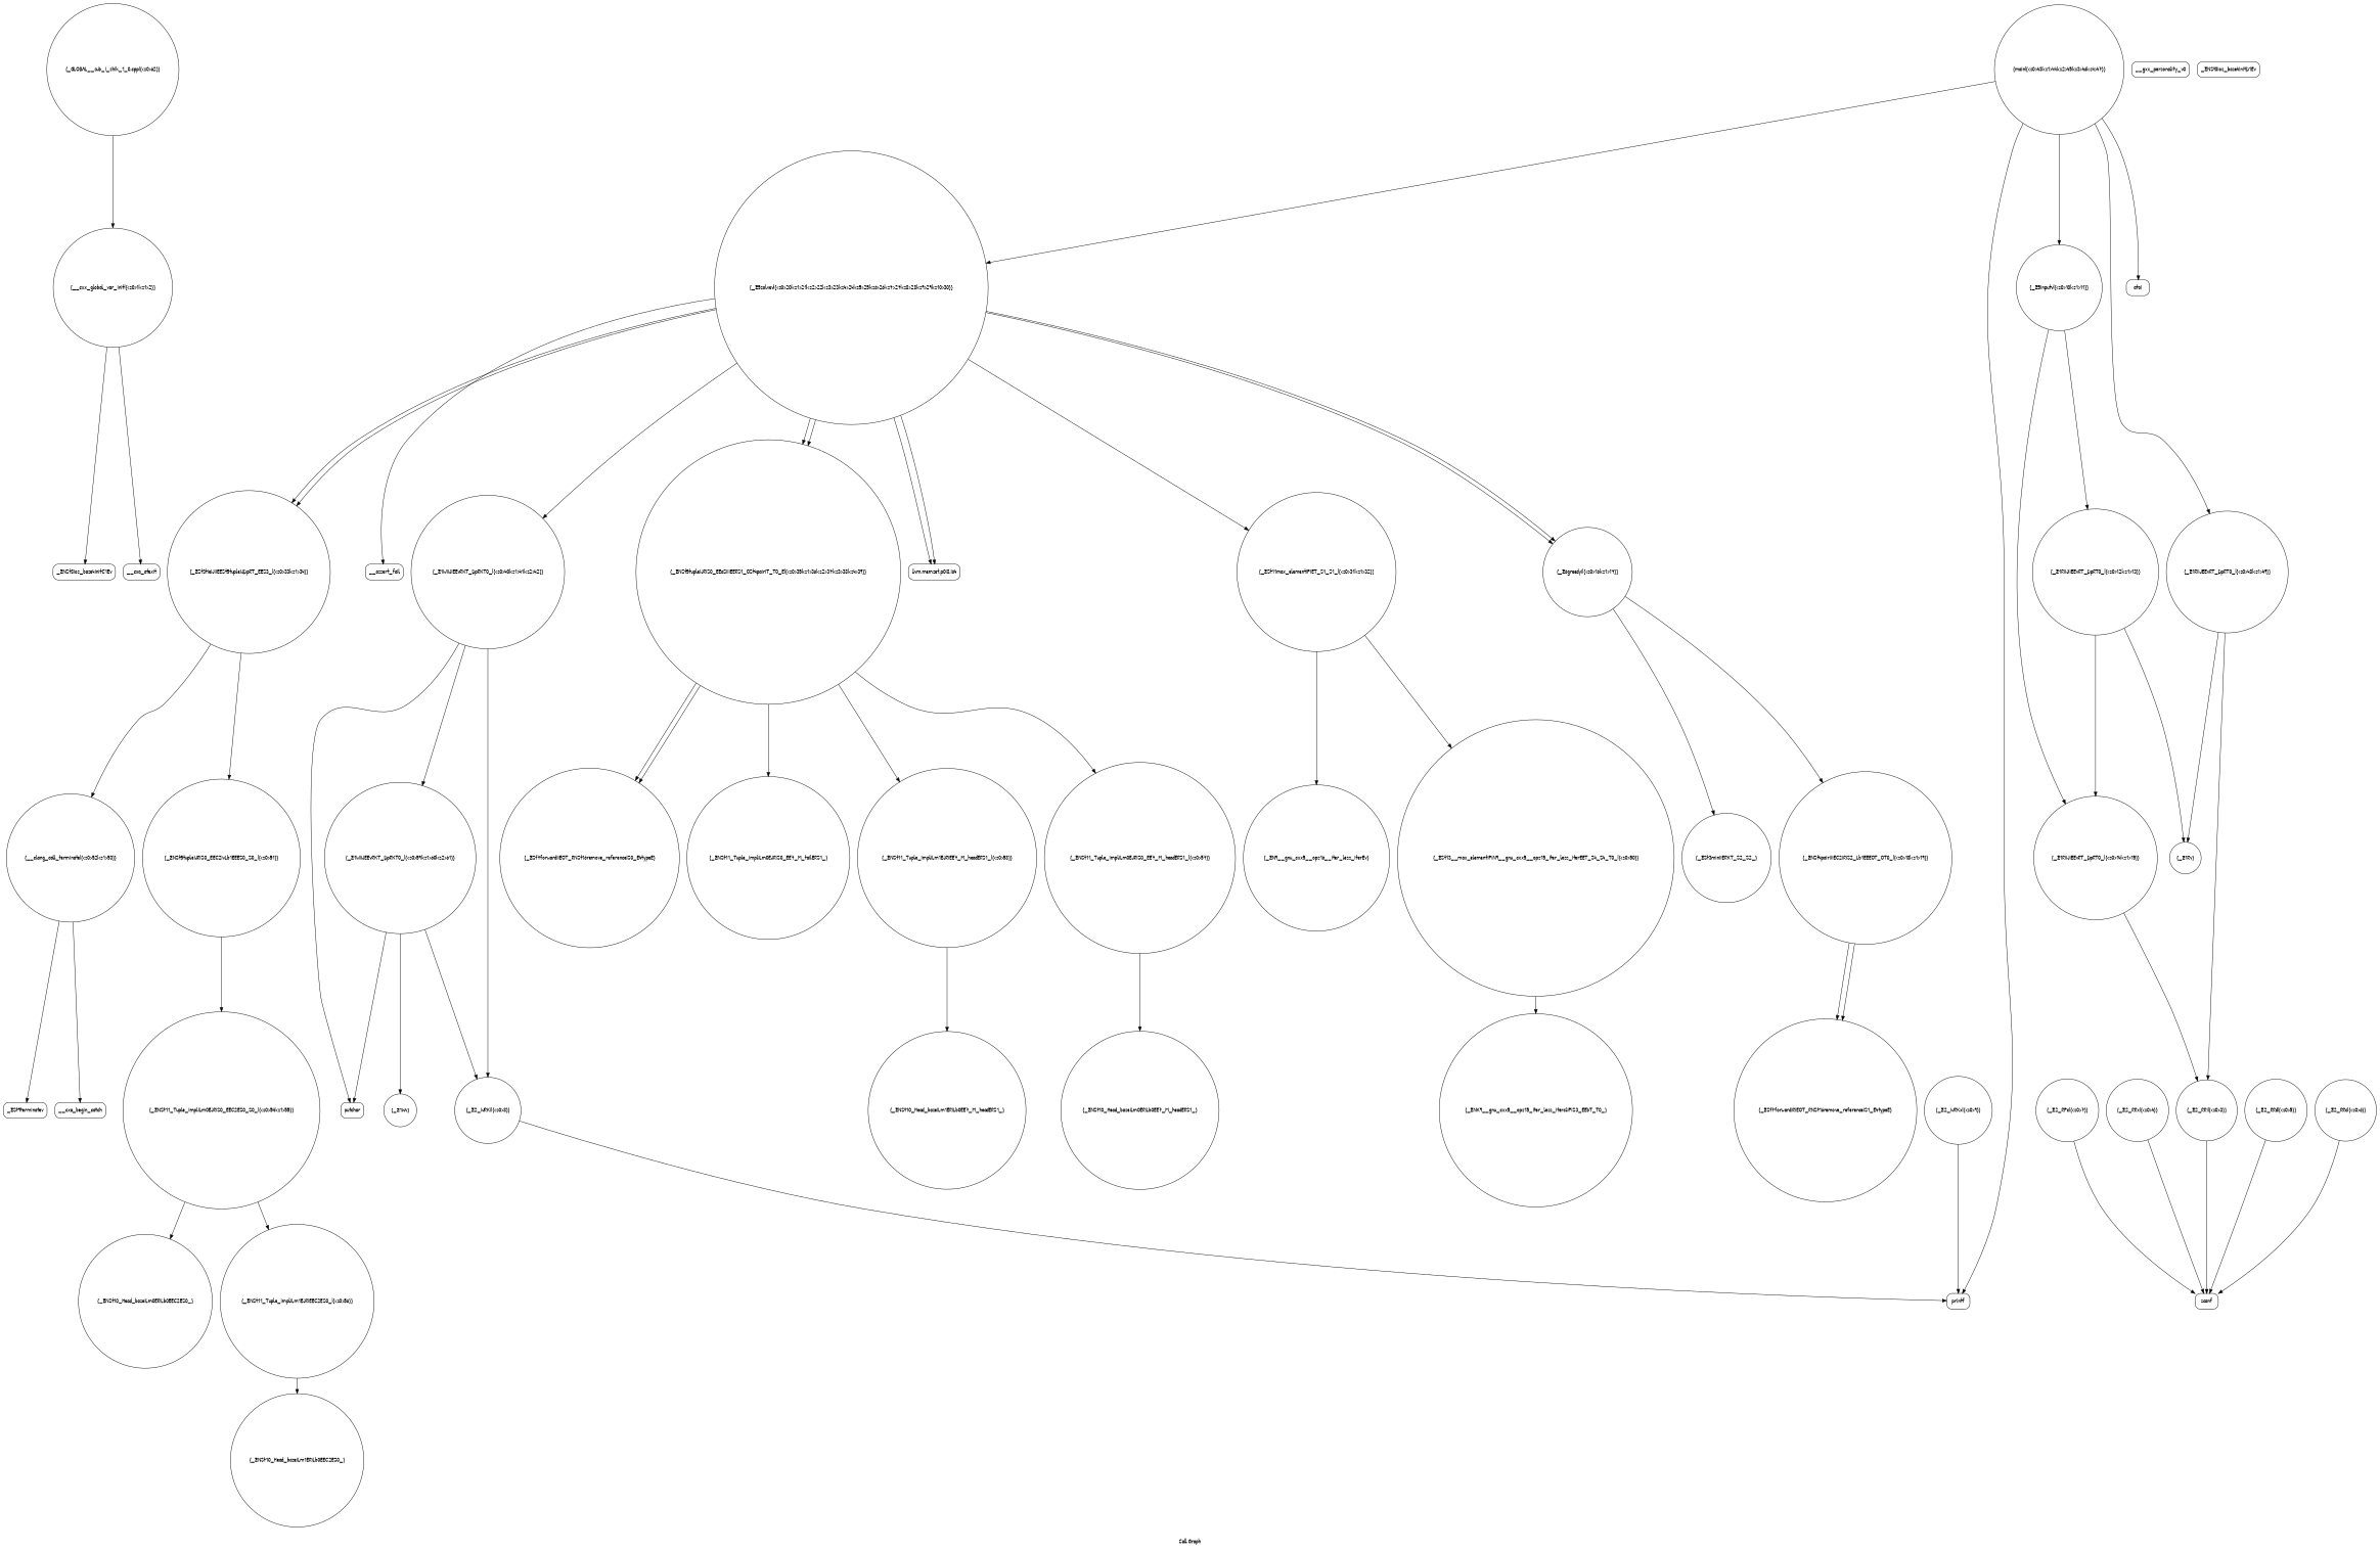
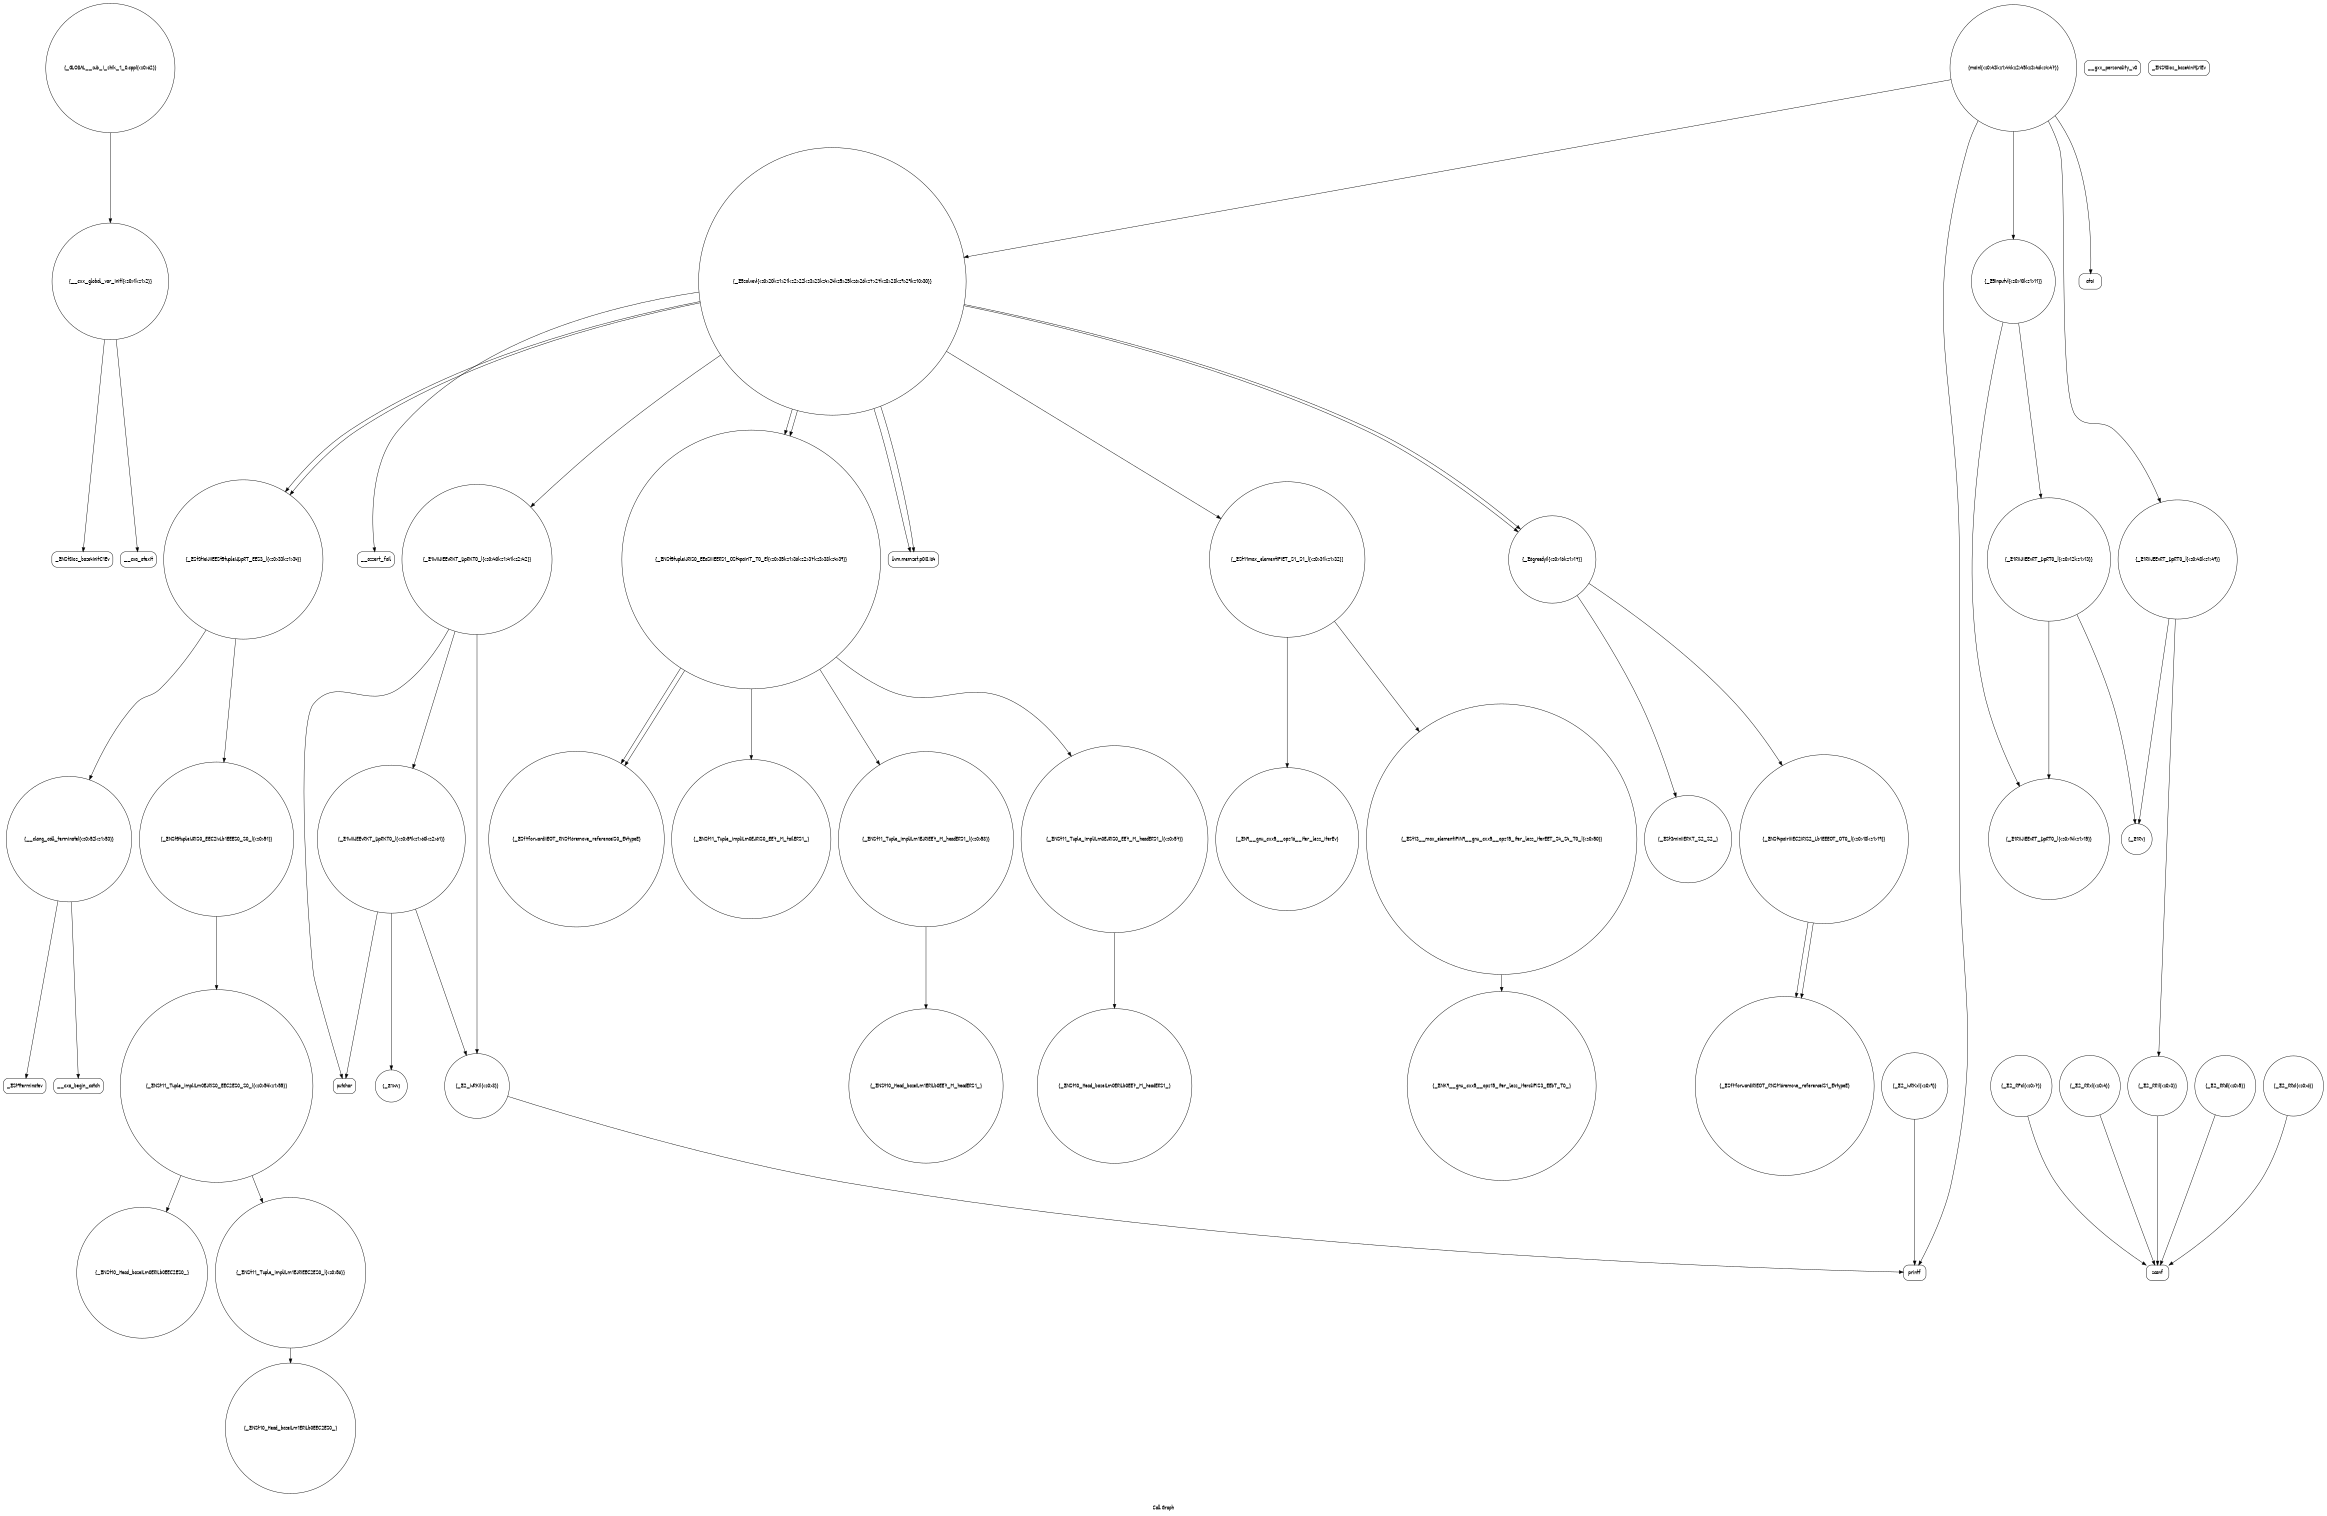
  digraph {
    fontname="Patrick Hand"
    label="Call Graph"
    node [fontname="Patrick Hand" shape=circle]
    edge [color=black fontname="Patrick Hand" tailport=s0]
    n1 [label="{__cxx_global_var_init|{<s0>1|<s1>2}}"]
    n2 [label="{_ZNSt8ios_base4InitC1Ev}" shape=Mrecord]
    n3 [label="{__cxa_atexit}" shape=Mrecord]
    n4 [label="{_ZNSt11_Tuple_implILm0EJRiS0_EE7_M_headERS1_|{<s0>57}}"]
    n5 [label="{_ZNSt10_Head_baseILm0ERiLb0EE7_M_headERS1_}"]
    n6 [label="{_Z2_RRd|{<s0>5}}"]
    n7 [label="{scanf}" shape=Mrecord]
    n8 [label="{_GLOBAL__sub_I_shik_1_0.cpp|{<s0>62}}"]
    n9 [label="{_Z1Wv}"]
    n10 [label="{_Z5solvev|{<s0>20|<s1>21|<s2>22|<s3>23|<s4>24|<s5>25|<s6>26|<s7>27|<s8>28|<s9>29|<s10>30}}"]
    n11 [label="{llvm.memset.p0i8.i64}" shape=Mrecord]
    n12 [label="{_ZSt11max_elementIPiET_S1_S1_|{<s0>31|<s1>32}}"]
    n13 [label="{_Z6greedyi|{<s0>16|<s1>17}}"]
    n14 [label="{_ZSt3tieIJiiEESt5tupleIJDpRT_EES3_|{<s0>33|<s1>34}}"]
    n15 [label="{_ZNSt5tupleIJRiS0_EEaSIiiEERS1_OSt4pairIT_T0_E|{<s0>35|<s1>36|<s2>37|<s3>38|<s4>39}}"]
    n16 [label="{__assert_fail}" shape=Mrecord]
    n17 [label="{_Z1WIiJiEEvRKT_DpRKT0_|{<s0>40|<s1>41|<s2>42}}"]
    n18 [label="{_ZSt13__max_elementIPiN9__gnu_cxx5__ops15_Iter_less_iterEET_S4_S4_T0_|{<s0>50}}"]
    n19 [label="{_ZN9__gnu_cxx5__ops16__iter_less_iterEv}"]
    n20 [label="{_ZSt3minIiERKT_S2_S2_}"]
    n21 [label="{_ZNSt4pairIiiEC2IRiS2_Lb1EEEOT_OT0_|{<s0>18|<s1>19}}"]
    n22 [label="{_ZNSt5tupleIJRiS0_EEC2IvLb1EEES0_S0_|{<s0>51}}"]
    n23 [label="{__clang_call_terminate|{<s0>52|<s1>53}}"]
    n24 [label="{_ZSt7forwardIiEOT_RNSt16remove_referenceIS0_E4typeE}"]
    n25 [label="{_ZNSt11_Tuple_implILm0EJRiS0_EE7_M_tailERS1_}"]
    n26 [label="{_ZNSt11_Tuple_implILm1EJRiEE7_M_headERS1_|{<s0>58}}"]
    n27 [label="{_Z2_WRKi|{<s0>8}}"]
    n28 [label="{putchar}" shape=Mrecord]
    n29 [label="{_Z1WIiJEEvRKT_DpRKT0_|{<s0>59|<s1>60|<s2>61}}"]
    n30 [label="{_ZNK9__gnu_cxx5__ops15_Iter_less_iterclIPiS3_EEbT_T0_}"]
    n31 [label="{_ZSt7forwardIRiEOT_RNSt16remove_referenceIS1_E4typeE}"]
    n32 [label="{_ZNSt11_Tuple_implILm0EJRiS0_EEC2ES0_S0_|{<s0>54|<s1>55}}"]
    n33 [label="{_ZSt9terminatev}" shape=Mrecord]
    n34 [label="{__cxa_begin_catch}" shape=Mrecord]
    n35 [label="{_ZNSt10_Head_baseILm1ERiLb0EE7_M_headERS1_}"]
    n36 [label="{printf}" shape=Mrecord]
    n37 [label="{main|{<s0>43|<s1>44|<s2>45|<s3>46|<s4>47}}"]
    n38 [label="{_Z1RIiJEEvRT_DpRT0_|{<s0>48|<s1>49}}"]
    n39 [label="{_Z5inputv|{<s0>10|<s1>11}}"]
    n40 [label="{atoi}" shape=Mrecord]
    n41 [label="{_Z2_RRi|{<s0>3}}"]
    n42 [label="{_Z1Rv}"]
    n43 [label="{_Z1RIiJiiEEvRT_DpRT0_|{<s0>12|<s1>13}}"]
    n44 [label="{_Z1RIiJiEEvRT_DpRT0_|{<s0>14|<s1>15}}"]
    n45 [label="{_ZNSt10_Head_baseILm0ERiLb0EEC2ES0_}"]
    n46 [label="{_ZNSt11_Tuple_implILm1EJRiEEC2ES0_|{<s0>56}}"]
    n47 [label="{_ZNSt10_Head_baseILm1ERiLb0EEC2ES0_}"]
    n48 [label="{_Z2_RRc|{<s0>6}}"]
    n49 [label="{__gxx_personality_v0}" shape=Mrecord]
    n50 [label="{_ZNSt8ios_base4InitD1Ev}" shape=Mrecord]
    n51 [label="{_Z2_RPc|{<s0>7}}"]
    n52 [label="{_Z2_RRx|{<s0>4}}"]
    n53 [label="{_Z2_WRKx|{<s0>9}}"]
    n1 -> n2
    n1 -> n3 [tailport=s1]
    n4 -> n5
    n6 -> n7
    n8 -> n1
    n10 -> n11
    n10 -> n11 [tailport=s1]
    n10 -> n12 [tailport=s2]
    n10 -> n13 [tailport=s3]
    n10 -> n13 [tailport=s6]
    n10 -> n14 [tailport=s4]
    n10 -> n14 [tailport=s7]
    n10 -> n15 [tailport=s5]
    n10 -> n15 [tailport=s8]
    n10 -> n16 [tailport=s9]
    n10 -> n17 [tailport=s10]
    n12 -> n18 [tailport=s1]
    n12 -> n19
    n13 -> n20
    n13 -> n21 [tailport=s1]
    n14 -> n22
    n14 -> n23 [tailport=s1]
    n15 -> n4 [tailport=s1]
    n15 -> n24
    n15 -> n24 [tailport=s2]
    n15 -> n25 [tailport=s3]
    n15 -> n26 [tailport=s4]
    n17 -> n27
    n17 -> n28 [tailport=s1]
    n17 -> n29 [tailport=s2]
    n18 -> n30
    n21 -> n31
    n21 -> n31 [tailport=s1]
    n22 -> n32
    n23 -> n33 [tailport=s1]
    n23 -> n34
    n26 -> n35
    n27 -> n36
    n29 -> n9 [tailport=s2]
    n29 -> n27
    n29 -> n28 [tailport=s1]
    n32 -> n45 [tailport=s1]
    n32 -> n46
    n37 -> n10 [tailport=s4]
    n37 -> n36 [tailport=s3]
    n37 -> n38
    n37 -> n39 [tailport=s1]
    n37 -> n40 [tailport=s2]
    n38 -> n41
    n38 -> n42 [tailport=s1]
    n39 -> n43
    n39 -> n44 [tailport=s1]
    n41 -> n7
    n43 -> n42
    n43 -> n44 [tailport=s1]
-   n44 -> n41
    n46 -> n47
    n48 -> n7
    n51 -> n7
    n52 -> n7
    n53 -> n36
  }
